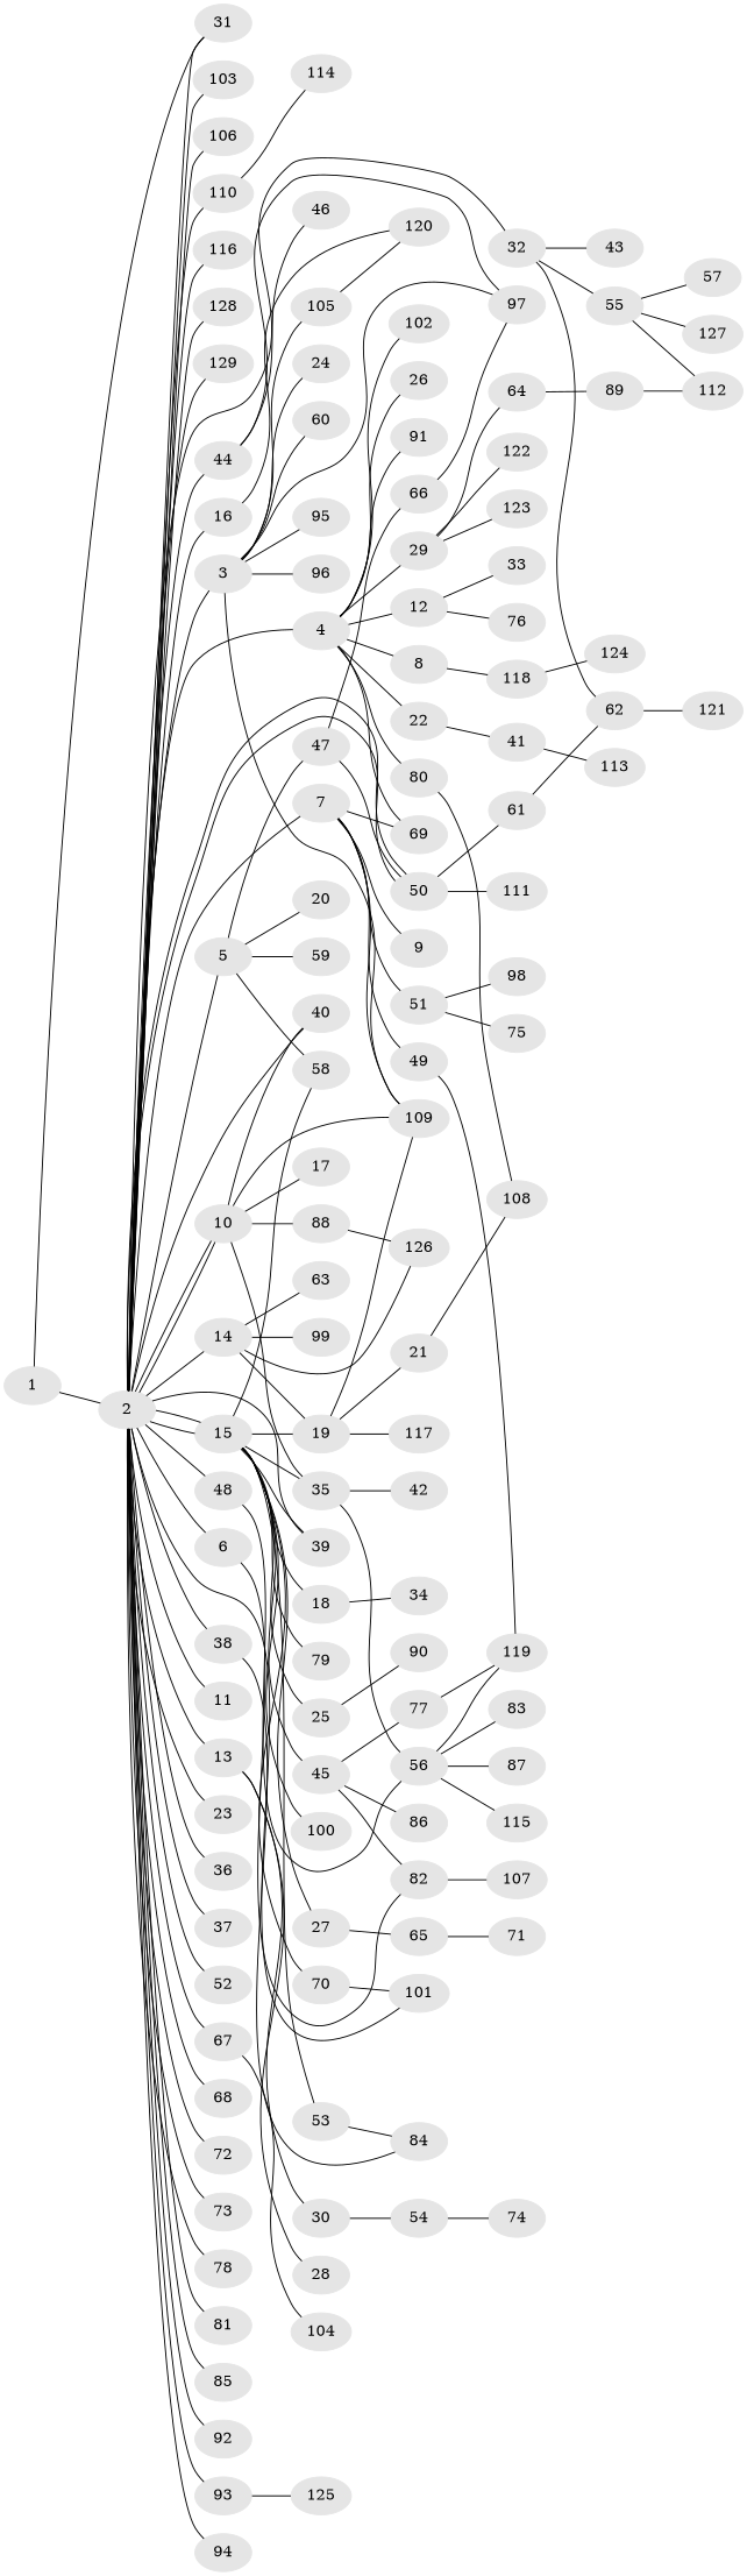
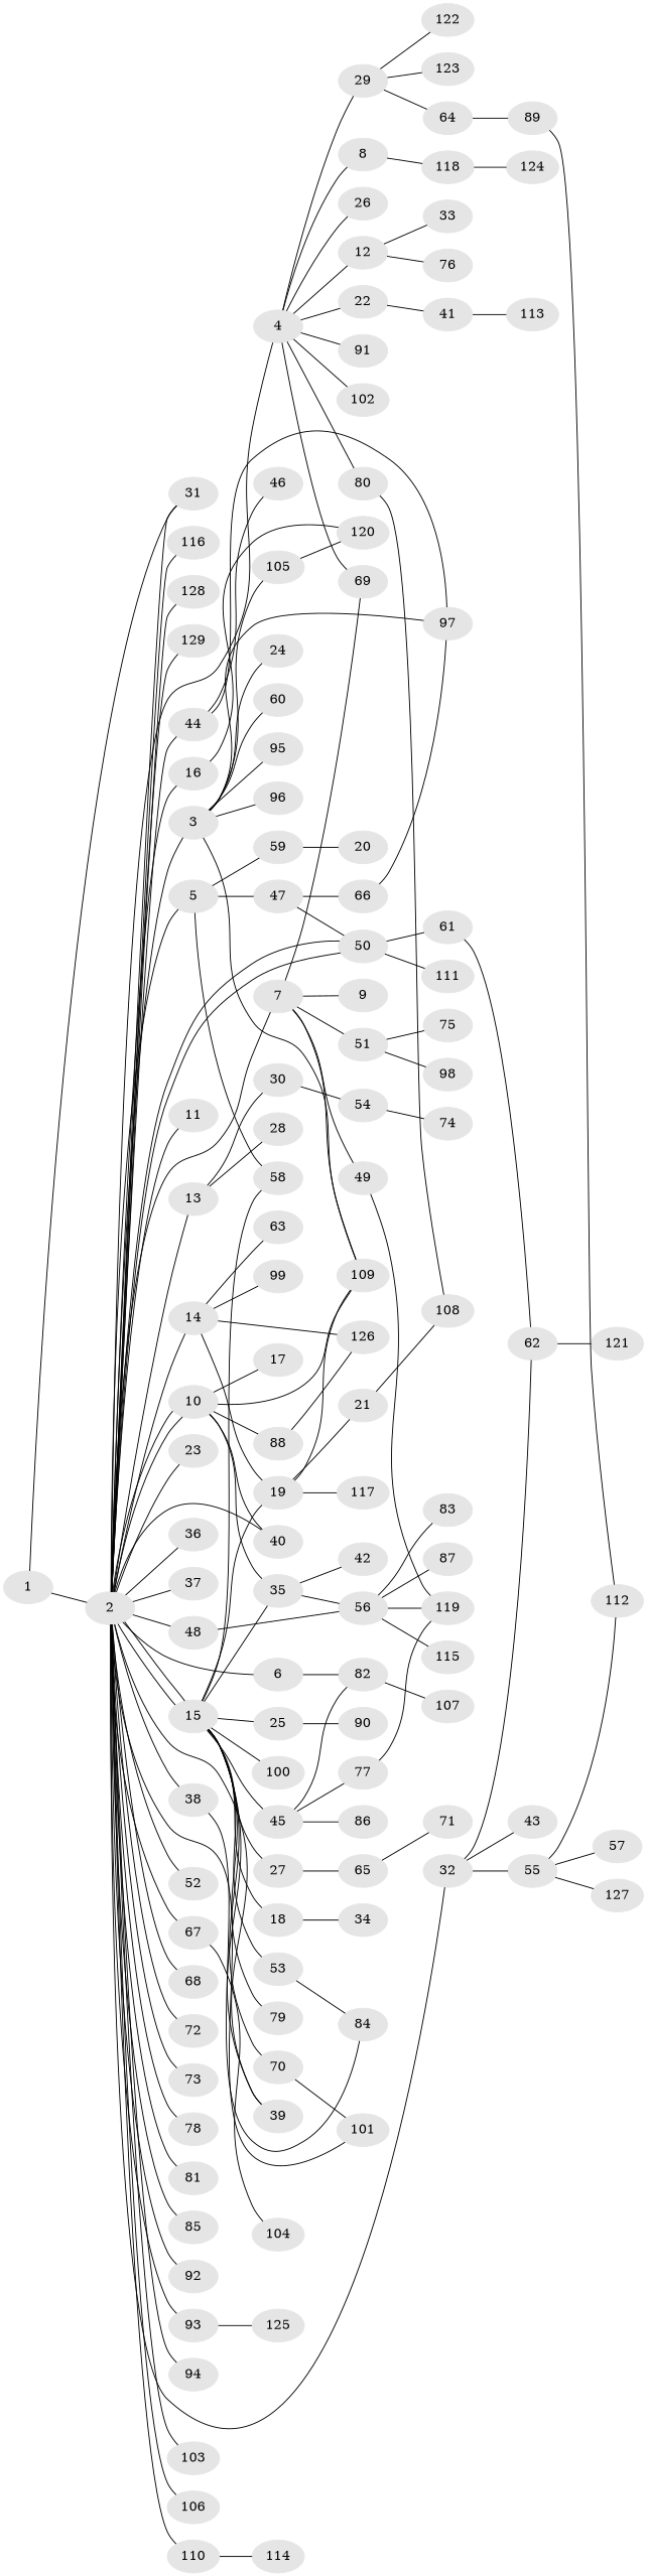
  graph {
    rankdir=LR
    node [color=gray90 style=filled]
    1
    2
    31
    3
    4
    5
    6
    7
    10
    11
    13
    14
    15
    16
    23
    32
    36
    37
    38
    39
    40
    44
    48
    50
    52
    67
    68
    72
    73
    78
    81
    85
    92
    93
    94
    101
    103
    106
    110
    116
    128
    129
    24
    60
    95
    96
    97
    105
    109
    8
    12
    22
    26
    29
    69
    80
    91
    102
    20
    47
    58
    59
    82
    9
    49
    51
    17
    35
    88
    28
    30
    19
    63
    99
    126
    18
    25
    27
    45
    53
    70
    79
    100
    120
    43
    55
    62
    84
    46
    56
    61
    111
    104
    125
    114
    118
    33
    76
    41
    64
    122
    123
    108
    66
    107
    119
    75
    98
    124
    42
    54
    21
    117
    34
    90
    65
    77
    86
    113
    71
    89
    74
    57
    112
    127
    121
    83
    87
    115
    1 -- 2
    1 -- 31
    2 -- 31
    2 -- 3
    2 -- 4
    2 -- 5
    2 -- 6
    2 -- 7
    2 -- 10
    2 -- 10
    2 -- 11
    2 -- 13
    2 -- 14
    2 -- 15
    2 -- 15
    2 -- 16
    2 -- 23
    2 -- 32
    2 -- 36
    2 -- 37
    2 -- 38
    2 -- 39
    2 -- 40
    2 -- 44
    2 -- 48
    2 -- 50
    2 -- 50
    2 -- 52
    2 -- 67
    2 -- 68
    2 -- 72
    2 -- 73
    2 -- 78
    2 -- 81
    2 -- 85
    2 -- 92
    2 -- 93
    2 -- 94
    2 -- 101
    2 -- 103
    2 -- 106
    2 -- 110
    2 -- 116
    2 -- 128
    2 -- 129
    3 -- 24
    3 -- 60
    3 -- 95
    3 -- 96
    3 -- 97
    3 -- 105
    3 -- 109
    4 -- 8
    4 -- 12
    4 -- 22
    4 -- 26
    4 -- 29
    4 -- 69
    4 -- 80
    4 -- 91
    4 -- 102
-   5 -- 20
+   59 -- 20
    5 -- 47
    5 -- 58
    5 -- 59
    6 -- 82
    7 -- 109
    7 -- 69
    7 -- 9
    7 -- 49
    7 -- 51
    10 -- 40
    10 -- 109
    10 -- 17
    10 -- 35
    10 -- 88
    13 -- 28
    13 -- 30
    14 -- 19
    14 -- 63
    14 -- 99
    14 -- 126
    15 -- 39
    15 -- 58
    15 -- 35
    15 -- 19
    15 -- 18
    15 -- 25
    15 -- 27
    15 -- 45
    15 -- 53
    15 -- 70
    15 -- 79
    15 -- 100
    16 -- 120
    32 -- 43
    32 -- 55
    32 -- 62
    38 -- 84
    44 -- 97
    44 -- 46
    48 -- 56
    50 -- 61
    50 -- 111
    67 -- 104
    93 -- 125
    110 -- 114
    105 -- 120
    8 -- 118
    12 -- 33
    12 -- 76
    22 -- 41
    29 -- 64
    29 -- 122
    29 -- 123
    80 -- 108
    47 -- 50
    47 -- 66
    82 -- 107
    49 -- 119
    51 -- 75
    51 -- 98
    35 -- 56
    35 -- 42
    88 -- 126
    30 -- 54
    19 -- 109
    19 -- 21
    19 -- 117
    18 -- 34
    25 -- 90
    27 -- 65
    45 -- 82
    45 -- 77
    45 -- 86
    53 -- 84
    70 -- 101
    55 -- 57
    55 -- 112
    55 -- 127
    62 -- 121
    56 -- 119
    56 -- 83
    56 -- 87
    56 -- 115
    61 -- 62
    118 -- 124
    41 -- 113
    64 -- 89
    66 -- 97
    54 -- 74
    21 -- 108
    65 -- 71
    77 -- 119
    89 -- 112
  }
